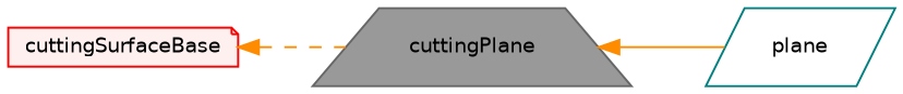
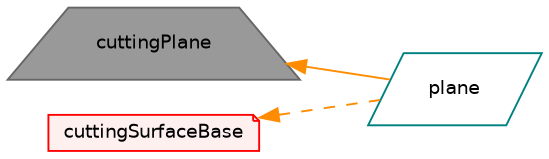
  digraph {
    rankdir=LR
    node [fontname=Helvetica fontsize=10 style=filled]
    edge [color=darkorange dir=back fontname=Helvetica fontsize=10 labelfontname=Helvetica labelfontsize=10]
    n1 [color=gray40 fillcolor=grey60 fontcolor=black height=0.2 label=cuttingPlane shape=trapezium width=0.4]
    n2 [color=teal fillcolor=white height=0.2 label=plane shape=parallelogram width=0.4]
    n3 [color=red fillcolor="#FFF0F0" height=0.2 label=cuttingSurfaceBase shape=note width=0.4]
    n1 -> n2 [style=solid]
-   n3 -> n1 [style=dashed]
+   n3 -> n2 [style=dashed]
  }
